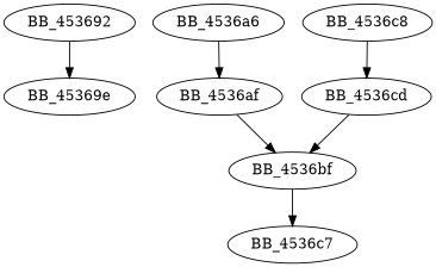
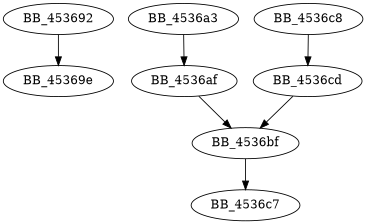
  digraph {
    BB_453692
    BB_45369e
-   BB_4536a3 [label=BB_4536a6]
+   BB_4536a3
    BB_4536af
    BB_4536bf
    BB_4536c7
    BB_4536c8
    BB_4536cd
    BB_453692 -> BB_45369e
    BB_4536a3 -> BB_4536af
    BB_4536af -> BB_4536bf
    BB_4536bf -> BB_4536c7
    BB_4536c8 -> BB_4536cd
    BB_4536cd -> BB_4536bf
  }
